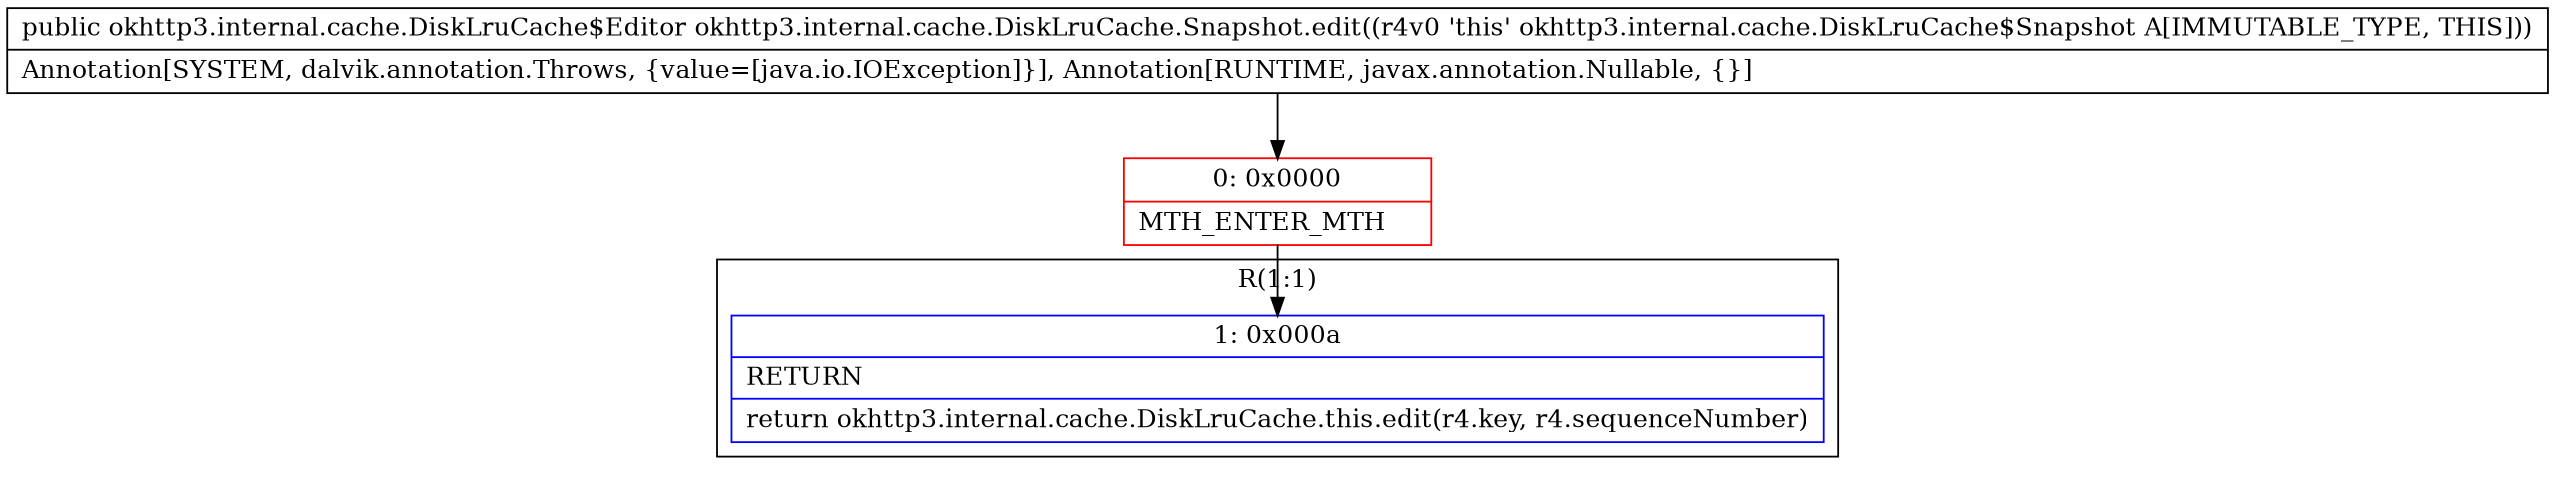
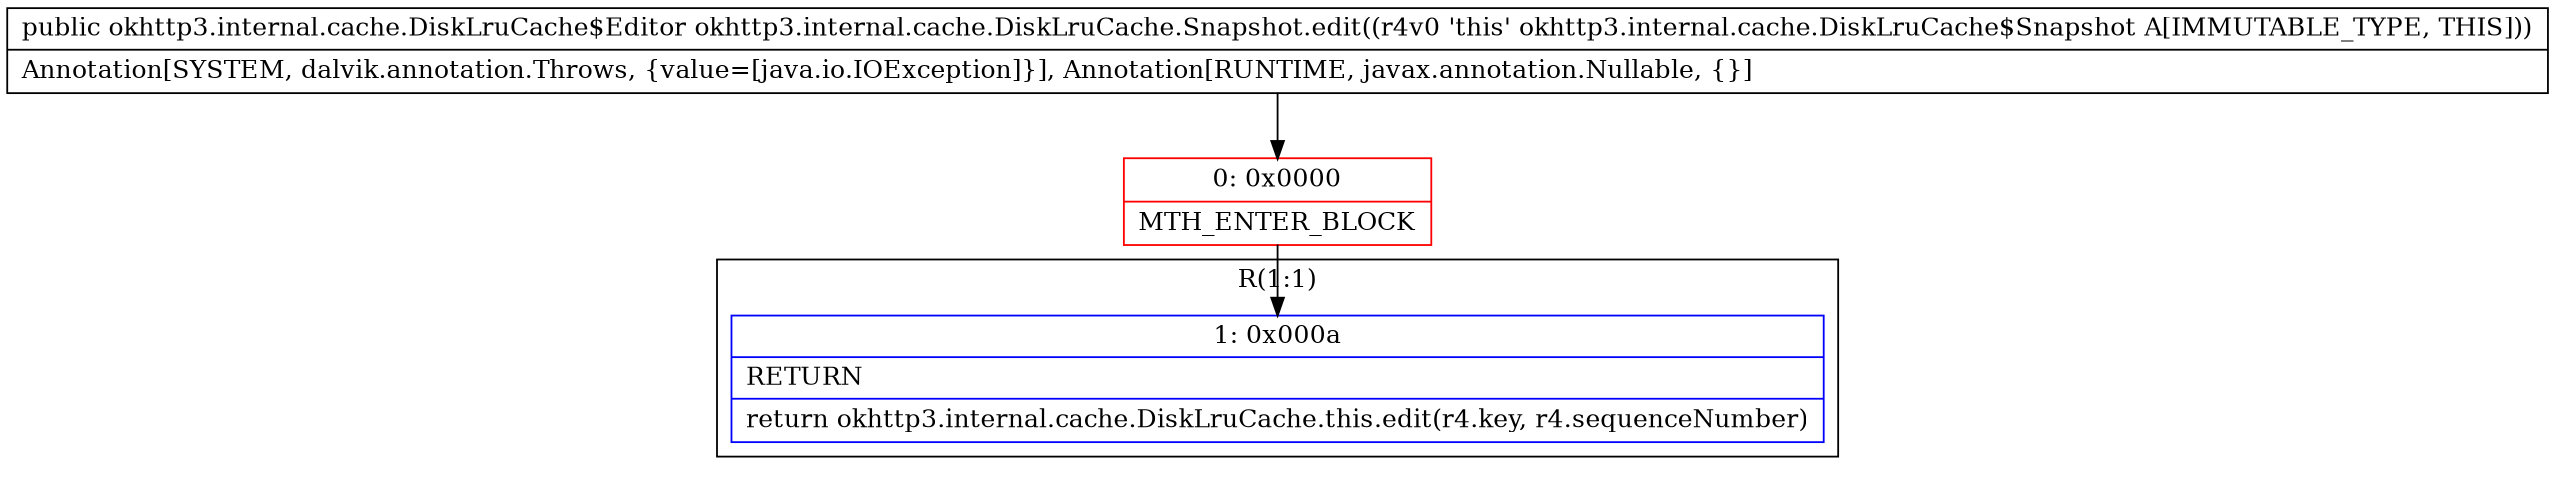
  digraph {
    node [shape=record]
    n1 [color=blue label="{1\:\ 0x000a|RETURN\l|return okhttp3.internal.cache.DiskLruCache.this.edit(r4.key, r4.sequenceNumber)\l}"]
-   n2 [color=red label="{0\:\ 0x0000|MTH_ENTER_MTH\l}"]
+   n2 [color=red label="{0\:\ 0x0000|MTH_ENTER_BLOCK\l}"]
    n3 [label="{public okhttp3.internal.cache.DiskLruCache$Editor okhttp3.internal.cache.DiskLruCache.Snapshot.edit((r4v0 'this' okhttp3.internal.cache.DiskLruCache$Snapshot A[IMMUTABLE_TYPE, THIS]))  | Annotation[SYSTEM, dalvik.annotation.Throws, \{value=[java.io.IOException]\}], Annotation[RUNTIME, javax.annotation.Nullable, \{\}]\l}"]
    subgraph cluster_1 {
      label="R(1:1)"
      n1
    }
    n2 -> n1
    n3 -> n2
  }
